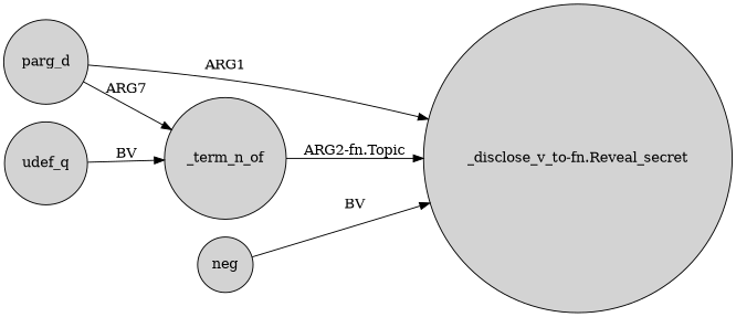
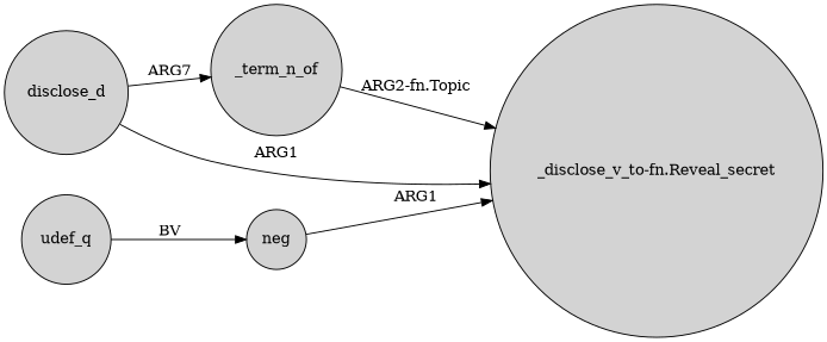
  digraph {
    rankdir=LR
    node [shape=circle style=filled]
-   parg_d
+   parg_d [label=disclose_d]
    _term_n_of
    "_disclose_v_to-fn.Reveal_secret"
    neg
    udef_q
    parg_d -> _term_n_of [label=ARG7]
    parg_d -> "_disclose_v_to-fn.Reveal_secret" [label=ARG1]
    _term_n_of -> "_disclose_v_to-fn.Reveal_secret" [label="ARG2-fn.Topic"]
-   neg -> "_disclose_v_to-fn.Reveal_secret" [label=BV]
-   udef_q -> _term_n_of [label=BV]
+   neg -> "_disclose_v_to-fn.Reveal_secret" [label=ARG1]
+   udef_q -> neg [label=BV]
  }
